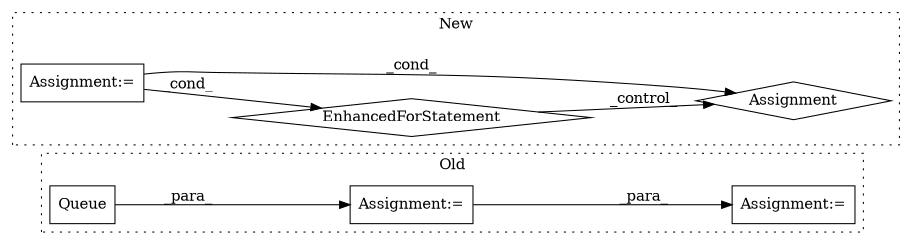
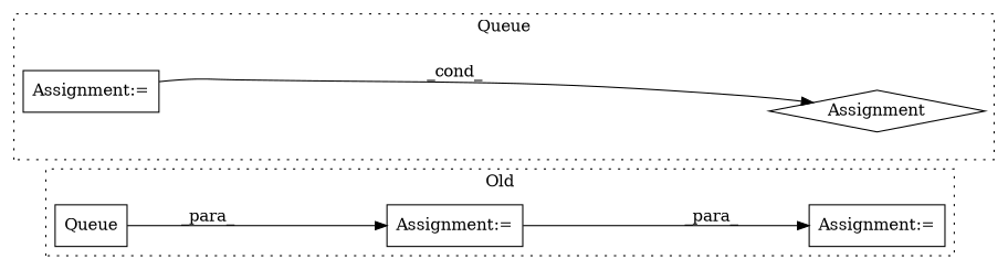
  digraph {
    rankdir=LR
    node [a=7 l=1 shape=box]
    n1 [a=32 l=7 label=Queue s=7056]
    n2 [label="Assignment:=" s=7055]
    n3 [label="Assignment:=" s=7081]
-   n4 [a=70 l="57,2" label=EnhancedForStatement s="7112,7221" shape=diamond]
    n5 [l=4 label="Assignment:=" s=7100]
    n6 [a=25 l="4,2" label=Assignment s="7233,7242" shape=diamond]
    subgraph cluster_1 {
      label=Old
      style=dotted
      n1
      n2
      n3
    }
    subgraph cluster_2 {
-     label=New
+     label=Queue
      style=dotted
-     n4
      n5
      n6
    }
    n1 -> n2 [label=_para_]
    n2 -> n3 [label=_para_]
-   n4 -> n6 [label=_control_]
-   n5 -> n4 [label=_cond_]
    n5 -> n6 [label=_cond_]
  }
